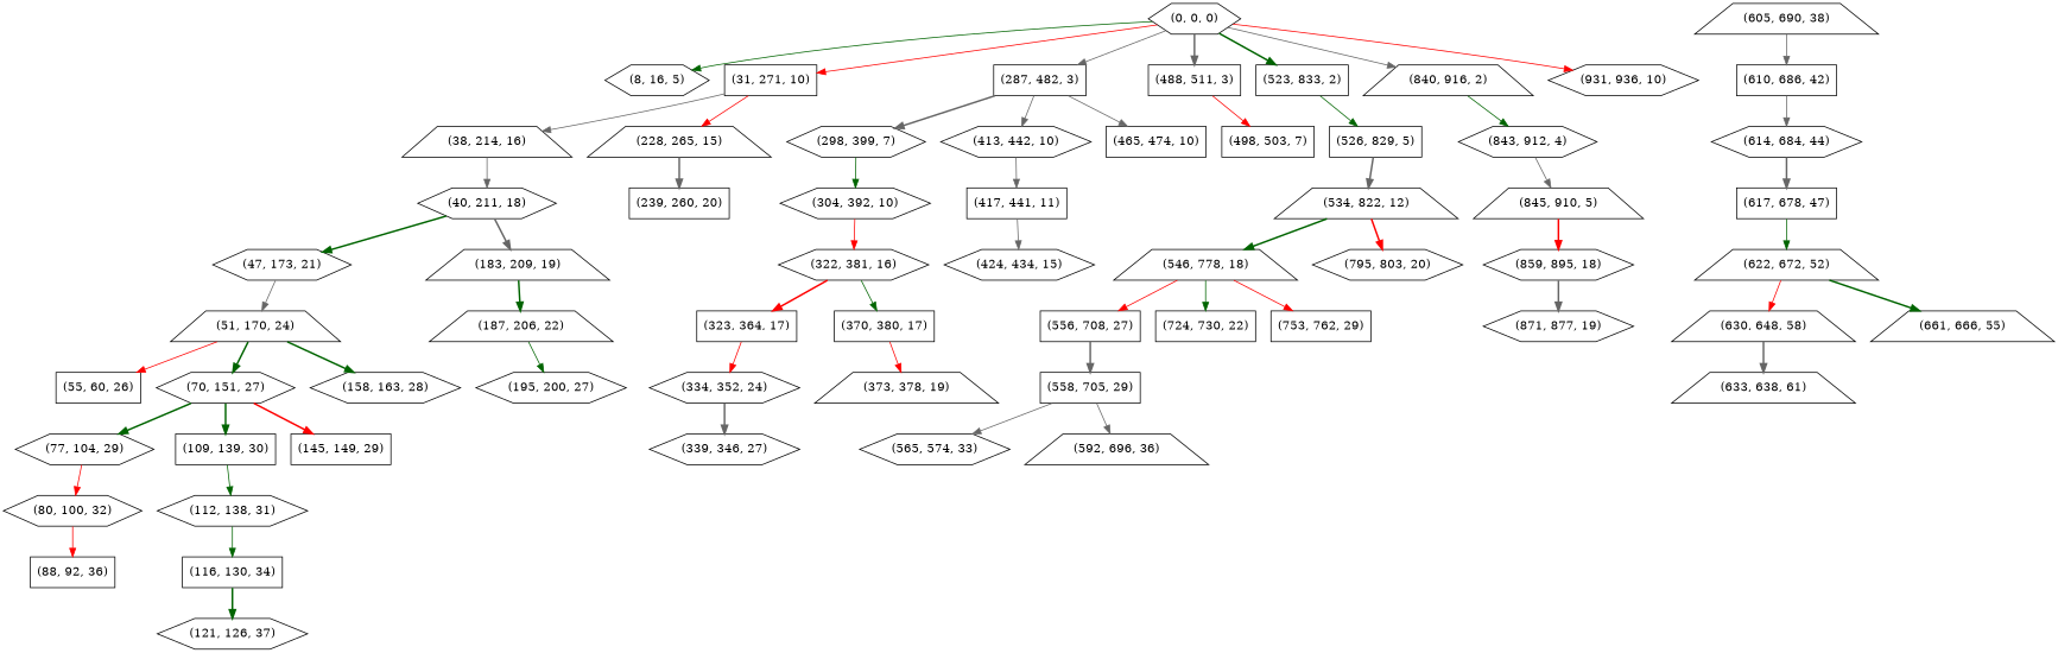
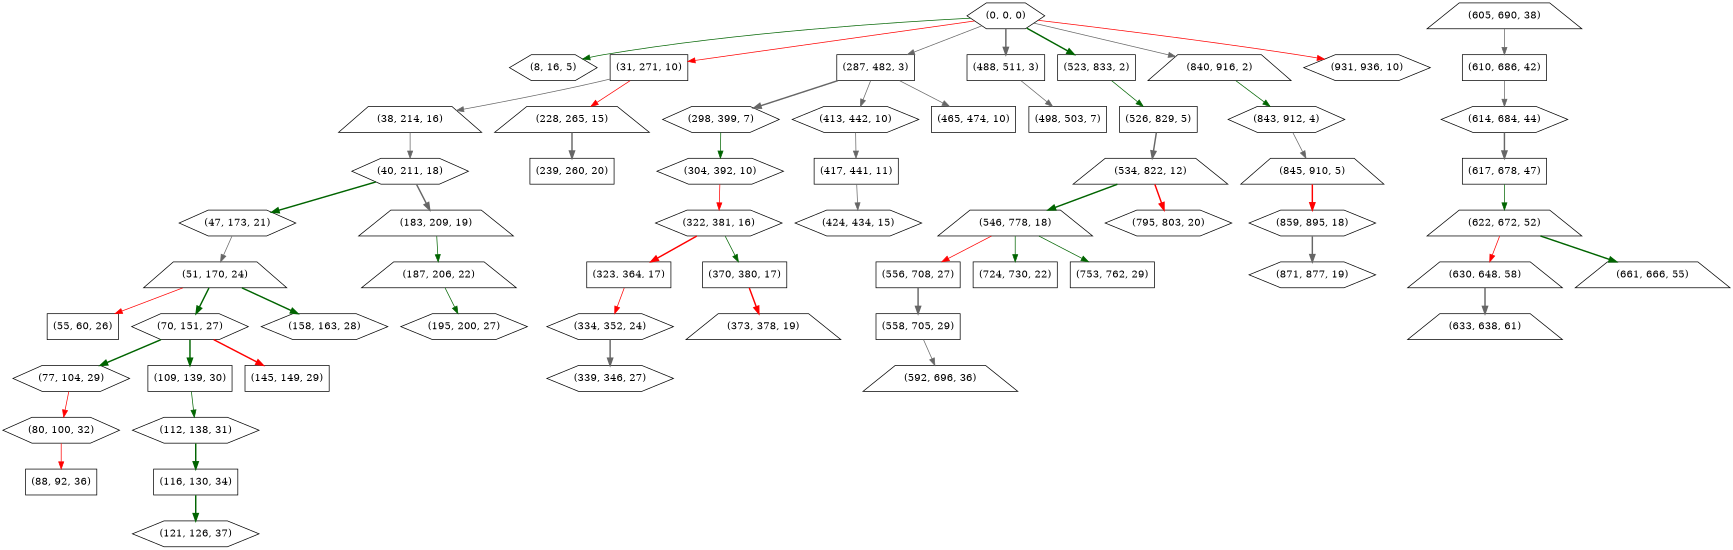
  digraph {
    node [shape=hexagon]
    edge [color=gray40 style=solid]
    "(0, 0, 0)"
    "(8, 16, 5)"
    "(31, 271, 10)" [shape=box]
    "(287, 482, 3)" [shape=box]
    "(488, 511, 3)" [shape=box]
    "(523, 833, 2)" [shape=box]
    "(840, 916, 2)" [shape=trapezium]
    "(931, 936, 10)"
    "(38, 214, 16)" [shape=trapezium]
    "(228, 265, 15)" [shape=trapezium]
    "(298, 399, 7)"
    "(413, 442, 10)"
    "(465, 474, 10)" [shape=box]
    "(498, 503, 7)" [shape=box]
    "(526, 829, 5)" [shape=box]
    "(843, 912, 4)"
    "(40, 211, 18)"
    "(239, 260, 20)" [shape=box]
    "(47, 173, 21)"
    "(183, 209, 19)" [shape=trapezium]
    "(51, 170, 24)" [shape=trapezium]
    "(187, 206, 22)" [shape=trapezium]
    "(55, 60, 26)" [shape=box]
    "(70, 151, 27)"
    "(158, 163, 28)"
    "(77, 104, 29)"
    "(109, 139, 30)" [shape=box]
    "(145, 149, 29)" [shape=box]
    "(80, 100, 32)"
    "(112, 138, 31)"
    "(88, 92, 36)" [shape=box]
    "(116, 130, 34)" [shape=box]
    "(121, 126, 37)"
    "(195, 200, 27)"
    "(304, 392, 10)"
    "(417, 441, 11)" [shape=box]
    "(322, 381, 16)"
    "(323, 364, 17)" [shape=box]
    "(370, 380, 17)" [shape=box]
    "(334, 352, 24)"
    "(373, 378, 19)" [shape=trapezium]
    "(339, 346, 27)"
    "(424, 434, 15)"
    "(534, 822, 12)" [shape=trapezium]
    "(546, 778, 18)" [shape=trapezium]
    "(795, 803, 20)"
    "(556, 708, 27)" [shape=box]
    "(724, 730, 22)" [shape=box]
    "(753, 762, 29)" [shape=box]
    "(558, 705, 29)" [shape=box]
-   "(565, 574, 33)"
    "(592, 696, 36)" [shape=trapezium]
    "(605, 690, 38)" [shape=trapezium]
    "(610, 686, 42)" [shape=box]
    "(614, 684, 44)"
    "(617, 678, 47)" [shape=box]
    "(622, 672, 52)" [shape=trapezium]
    "(630, 648, 58)" [shape=trapezium]
    "(661, 666, 55)" [shape=trapezium]
    "(633, 638, 61)" [shape=trapezium]
    "(845, 910, 5)" [shape=trapezium]
    "(859, 895, 18)"
    "(871, 877, 19)"
    "(0, 0, 0)" -> "(8, 16, 5)" [color=darkgreen]
    "(0, 0, 0)" -> "(31, 271, 10)" [color=red]
    "(0, 0, 0)" -> "(287, 482, 3)"
    "(0, 0, 0)" -> "(488, 511, 3)" [style=bold]
    "(0, 0, 0)" -> "(523, 833, 2)" [color=darkgreen style=bold]
    "(0, 0, 0)" -> "(840, 916, 2)"
    "(0, 0, 0)" -> "(931, 936, 10)" [color=red]
    "(31, 271, 10)" -> "(38, 214, 16)"
    "(31, 271, 10)" -> "(228, 265, 15)" [color=red]
    "(287, 482, 3)" -> "(298, 399, 7)" [style=bold]
    "(287, 482, 3)" -> "(413, 442, 10)"
    "(287, 482, 3)" -> "(465, 474, 10)"
-   "(488, 511, 3)" -> "(498, 503, 7)" [color=red]
+   "(488, 511, 3)" -> "(498, 503, 7)"
    "(523, 833, 2)" -> "(526, 829, 5)" [color=darkgreen]
    "(840, 916, 2)" -> "(843, 912, 4)" [color=darkgreen]
    "(38, 214, 16)" -> "(40, 211, 18)"
    "(228, 265, 15)" -> "(239, 260, 20)" [style=bold]
    "(298, 399, 7)" -> "(304, 392, 10)" [color=darkgreen]
    "(413, 442, 10)" -> "(417, 441, 11)"
    "(526, 829, 5)" -> "(534, 822, 12)" [style=bold]
    "(843, 912, 4)" -> "(845, 910, 5)"
    "(40, 211, 18)" -> "(47, 173, 21)" [color=darkgreen style=bold]
    "(40, 211, 18)" -> "(183, 209, 19)" [style=bold]
    "(47, 173, 21)" -> "(51, 170, 24)"
-   "(183, 209, 19)" -> "(187, 206, 22)" [color=darkgreen style=bold]
+   "(183, 209, 19)" -> "(187, 206, 22)" [color=darkgreen]
    "(51, 170, 24)" -> "(55, 60, 26)" [color=red]
    "(51, 170, 24)" -> "(70, 151, 27)" [color=darkgreen style=bold]
    "(51, 170, 24)" -> "(158, 163, 28)" [color=darkgreen style=bold]
    "(187, 206, 22)" -> "(195, 200, 27)" [color=darkgreen]
    "(70, 151, 27)" -> "(77, 104, 29)" [color=darkgreen style=bold]
    "(70, 151, 27)" -> "(109, 139, 30)" [color=darkgreen style=bold]
    "(70, 151, 27)" -> "(145, 149, 29)" [color=red style=bold]
    "(77, 104, 29)" -> "(80, 100, 32)" [color=red]
    "(109, 139, 30)" -> "(112, 138, 31)" [color=darkgreen]
    "(80, 100, 32)" -> "(88, 92, 36)" [color=red]
-   "(112, 138, 31)" -> "(116, 130, 34)" [color=darkgreen]
+   "(112, 138, 31)" -> "(116, 130, 34)" [color=darkgreen style=bold]
    "(116, 130, 34)" -> "(121, 126, 37)" [color=darkgreen style=bold]
    "(304, 392, 10)" -> "(322, 381, 16)" [color=red]
    "(417, 441, 11)" -> "(424, 434, 15)"
    "(322, 381, 16)" -> "(323, 364, 17)" [color=red style=bold]
    "(322, 381, 16)" -> "(370, 380, 17)" [color=darkgreen]
    "(323, 364, 17)" -> "(334, 352, 24)" [color=red]
-   "(370, 380, 17)" -> "(373, 378, 19)" [color=red]
+   "(370, 380, 17)" -> "(373, 378, 19)" [color=red style=bold]
    "(334, 352, 24)" -> "(339, 346, 27)" [style=bold]
    "(534, 822, 12)" -> "(546, 778, 18)" [color=darkgreen style=bold]
    "(534, 822, 12)" -> "(795, 803, 20)" [color=red style=bold]
    "(546, 778, 18)" -> "(556, 708, 27)" [color=red]
    "(546, 778, 18)" -> "(724, 730, 22)" [color=darkgreen]
-   "(546, 778, 18)" -> "(753, 762, 29)" [color=red]
+   "(546, 778, 18)" -> "(753, 762, 29)" [color=darkgreen]
    "(556, 708, 27)" -> "(558, 705, 29)" [style=bold]
-   "(558, 705, 29)" -> "(565, 574, 33)"
    "(558, 705, 29)" -> "(592, 696, 36)"
    "(605, 690, 38)" -> "(610, 686, 42)"
    "(610, 686, 42)" -> "(614, 684, 44)"
    "(614, 684, 44)" -> "(617, 678, 47)" [style=bold]
    "(617, 678, 47)" -> "(622, 672, 52)" [color=darkgreen]
    "(622, 672, 52)" -> "(630, 648, 58)" [color=red]
    "(622, 672, 52)" -> "(661, 666, 55)" [color=darkgreen style=bold]
    "(630, 648, 58)" -> "(633, 638, 61)" [style=bold]
    "(845, 910, 5)" -> "(859, 895, 18)" [color=red style=bold]
    "(859, 895, 18)" -> "(871, 877, 19)" [style=bold]
  }
